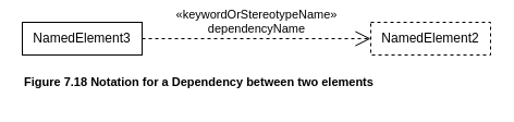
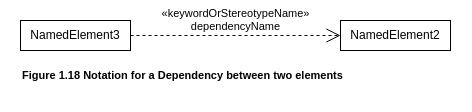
  <mxCell id="0" />
  <mxCell id="1" parent="0" />
  <mxCell id="2" value="NamedElement3" style="html=1;whiteSpace=wrap;" vertex="1" parent="1"><mxGeometry y="20" width="110" height="30" as="geometry" x="20" /></mxCell>
- <mxCell id="3" value="NamedElement2" style="html=1;whiteSpace=wrap;dashed=1;" vertex="1" parent="1"><mxGeometry x="340" y="20" width="110" height="30" as="geometry" /></mxCell>
+ <mxCell id="3" value="NamedElement2" style="html=1;whiteSpace=wrap;" vertex="1" parent="1"><mxGeometry x="340" y="20" width="110" height="30" as="geometry" /></mxCell>
  <mxCell id="4" value="&lt;div&gt;«keywordOrStereotypeName»&lt;/div&gt;&lt;div&gt;dependencyName&lt;/div&gt;" style="endArrow=open;html=1;rounded=0;align=center;verticalAlign=bottom;dashed=1;endFill=0;labelBackgroundColor=none;entryX=0;entryY=0.5;entryDx=0;entryDy=0;exitX=1;exitY=0.5;exitDx=0;exitDy=0;endSize=12;" edge="1" parent="1" source="2" target="3"><mxGeometry relative="1" as="geometry"><mxPoint x="130" y="35" as="sourcePoint" /><mxPoint x="290" y="34.5" as="targetPoint" /></mxGeometry></mxCell>
- <mxCell id="5" value="&lt;b&gt;Figure 7.18 Notation for a Dependency between two elements&lt;/b&gt;" style="text;html=1;align=left;verticalAlign=middle;resizable=0;points=[];autosize=1;strokeColor=none;fillColor=none;fontSize=11;fontFamily=Helvetica;fontColor=default;" vertex="1" parent="1"><mxGeometry y="60" width="340" height="30" as="geometry" x="20" /></mxCell>
+ <mxCell id="5" value="&lt;b&gt;Figure 1.18 Notation for a Dependency between two elements&lt;/b&gt;" style="text;html=1;align=left;verticalAlign=middle;resizable=0;points=[];autosize=1;strokeColor=none;fillColor=none;fontSize=11;fontFamily=Helvetica;fontColor=default;" vertex="1" parent="1"><mxGeometry y="60" width="340" height="30" as="geometry" x="20" /></mxCell>
